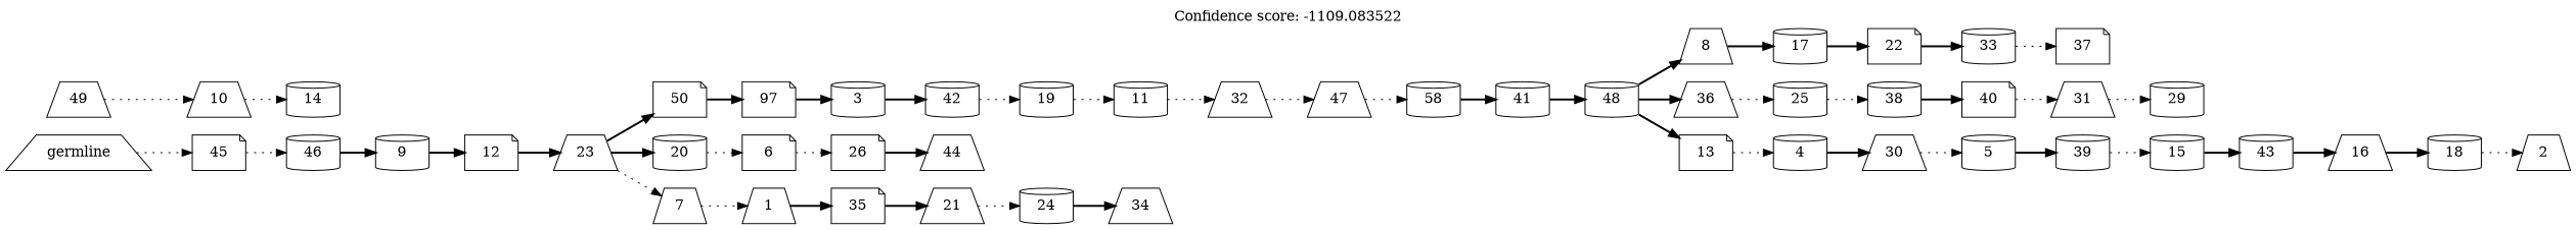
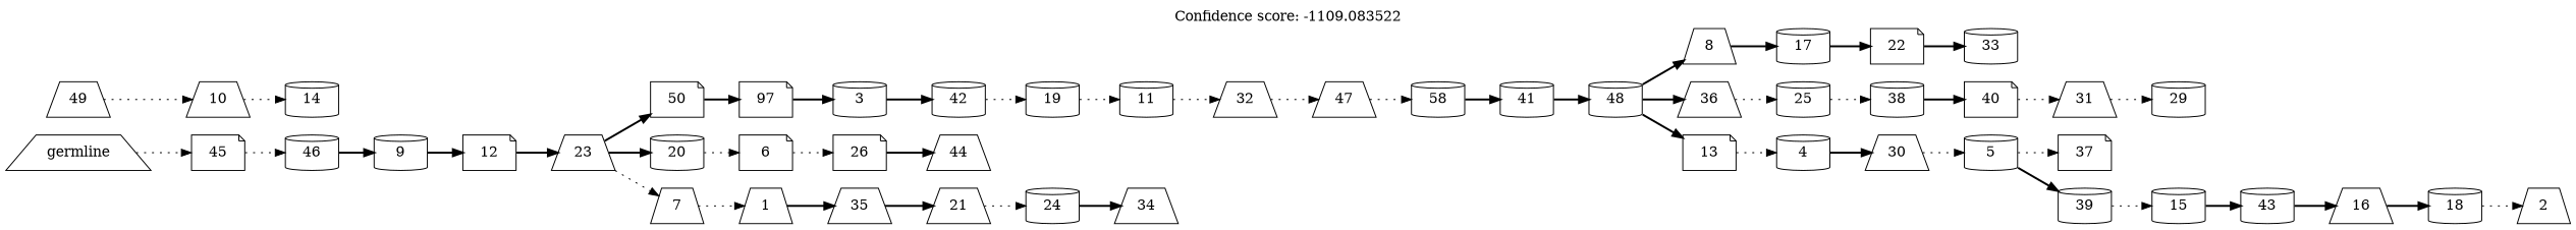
  digraph {
    label="Confidence score: -1109.083522"
    labelloc=t
    rankdir=LR
    node [shape=cylinder]
    edge [style=bold]
    n1 [label=33]
    n2 [label=37 shape=note]
    n3 [label=22 shape=note]
    n4 [label=17]
    n5 [label=8 shape=trapezium]
    n6 [label=31 shape=trapezium]
    n7 [label=29]
    n8 [label=40 shape=note]
    n9 [label=38]
    n10 [label=25]
    n11 [label=36 shape=trapezium]
    n12 [label=18]
    n13 [label=2 shape=trapezium]
    n14 [label=16 shape=trapezium]
    n15 [label=43]
    n16 [label=15]
    n17 [label=39]
    n18 [label=5]
    n19 [label=30 shape=trapezium]
    n20 [label=4]
    n21 [label=13 shape=note]
    n22 [label=10 shape=trapezium]
    n23 [label=14]
    n24 [label=49 shape=trapezium]
    n25 [label=48]
    n26 [label=41]
    n27 [label=58]
    n28 [label=47 shape=trapezium]
    n29 [label=32 shape=trapezium]
    n30 [label=11]
    n31 [label=19]
    n32 [label=42]
    n33 [label=3]
    n34 [label=97 shape=note]
    n35 [label=50 shape=note]
    n36 [label=26 shape=note]
    n37 [label=44 shape=trapezium]
    n38 [label=6 shape=note]
    n39 [label=20]
    n40 [label=24]
    n41 [label=34 shape=trapezium]
    n42 [label=21 shape=trapezium]
-   n43 [label=35 shape=note]
+   n43 [label=35 shape=trapezium]
    n44 [label=1 shape=trapezium]
    n45 [label=7 shape=trapezium]
    n46 [label=23 shape=trapezium]
    n47 [label=12 shape=note]
    n48 [label=9]
    n49 [label=46]
    n50 [label=45 shape=note]
    n51 [label=germline shape=trapezium]
-   n1 -> n2 [style=dotted]
+   n18 -> n2 [style=dotted]
    n3 -> n1
    n4 -> n3
    n5 -> n4
    n6 -> n7 [style=dotted]
    n8 -> n6 [style=dotted]
    n9 -> n8
    n10 -> n9 [style=dotted]
    n11 -> n10 [style=dotted]
    n12 -> n13 [style=dotted]
    n14 -> n12
    n15 -> n14
    n16 -> n15
    n17 -> n16 [style=dotted]
    n18 -> n17
    n19 -> n18 [style=dotted]
    n20 -> n19
    n21 -> n20 [style=dotted]
    n22 -> n23 [style=dotted]
    n24 -> n22 [style=dotted]
    n25 -> n5
    n25 -> n11
    n25 -> n21
    n26 -> n25
    n27 -> n26
    n28 -> n27 [style=dotted]
    n29 -> n28 [style=dotted]
    n30 -> n29 [style=dotted]
    n31 -> n30 [style=dotted]
    n32 -> n31 [style=dotted]
    n33 -> n32
    n34 -> n33
    n35 -> n34
    n36 -> n37
    n38 -> n36 [style=dotted]
    n39 -> n38 [style=dotted]
    n40 -> n41
    n42 -> n40 [style=dotted]
    n43 -> n42
    n44 -> n43
    n45 -> n44 [style=dotted]
    n46 -> n35
    n46 -> n39
    n46 -> n45 [style=dotted]
    n47 -> n46
    n48 -> n47
    n49 -> n48
    n50 -> n49 [style=dotted]
    n51 -> n50 [style=dotted]
  }
